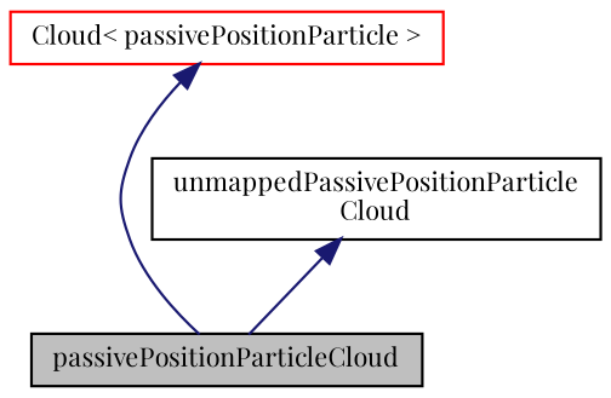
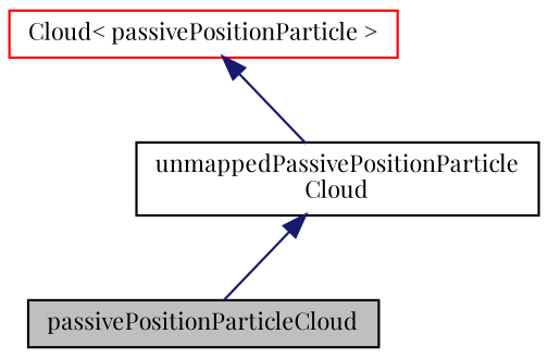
  digraph {
    fontname="Playfair Display"
    node [color=black fontname="Playfair Display" fontsize=10 shape=record]
    edge [color=midnightblue dir=back fontname="Playfair Display" fontsize=10 labelfontname=Helvetica labelfontsize=10 style=solid]
    n1 [fillcolor=grey75 fontcolor=black height=0.2 label=passivePositionParticleCloud style=filled width=0.4]
    n2 [height=0.2 label="unmappedPassivePositionParticle\lCloud" width=0.4]
    n3 [color=red height=0.2 label="Cloud\< passivePositionParticle \>" width=0.4]
    n2 -> n1
-   n3 -> n1
+   n3 -> n2
  }
